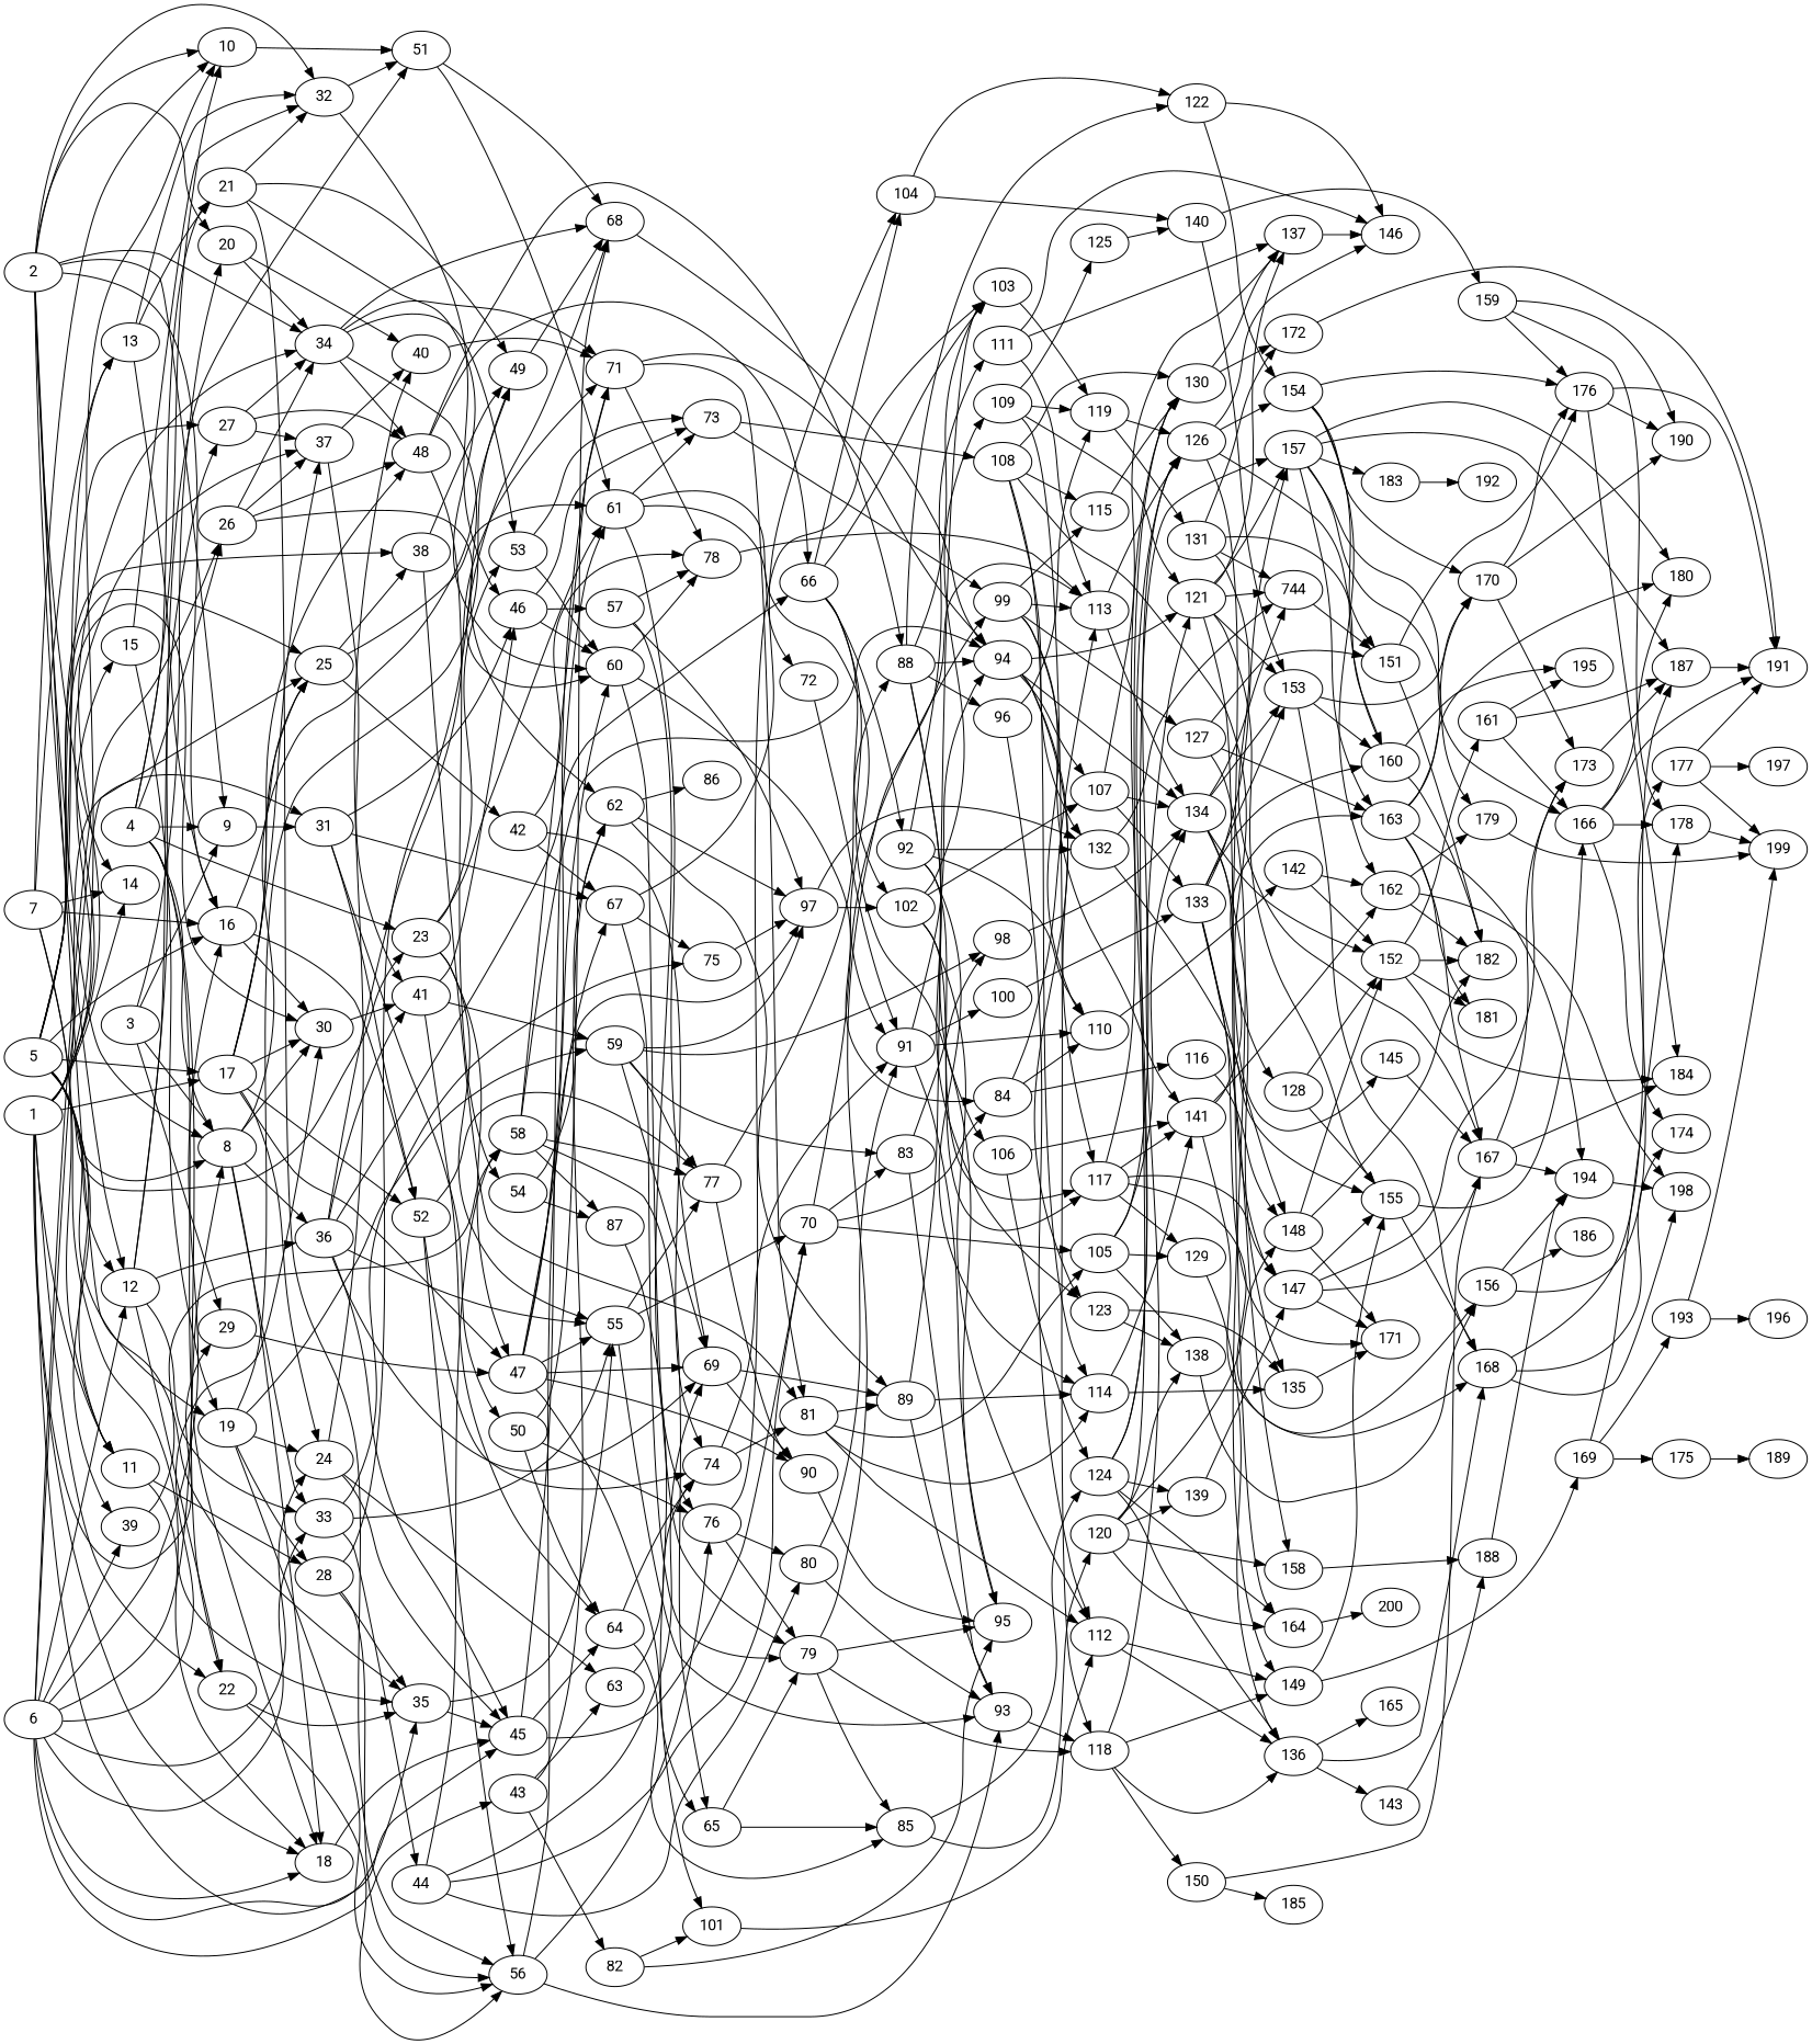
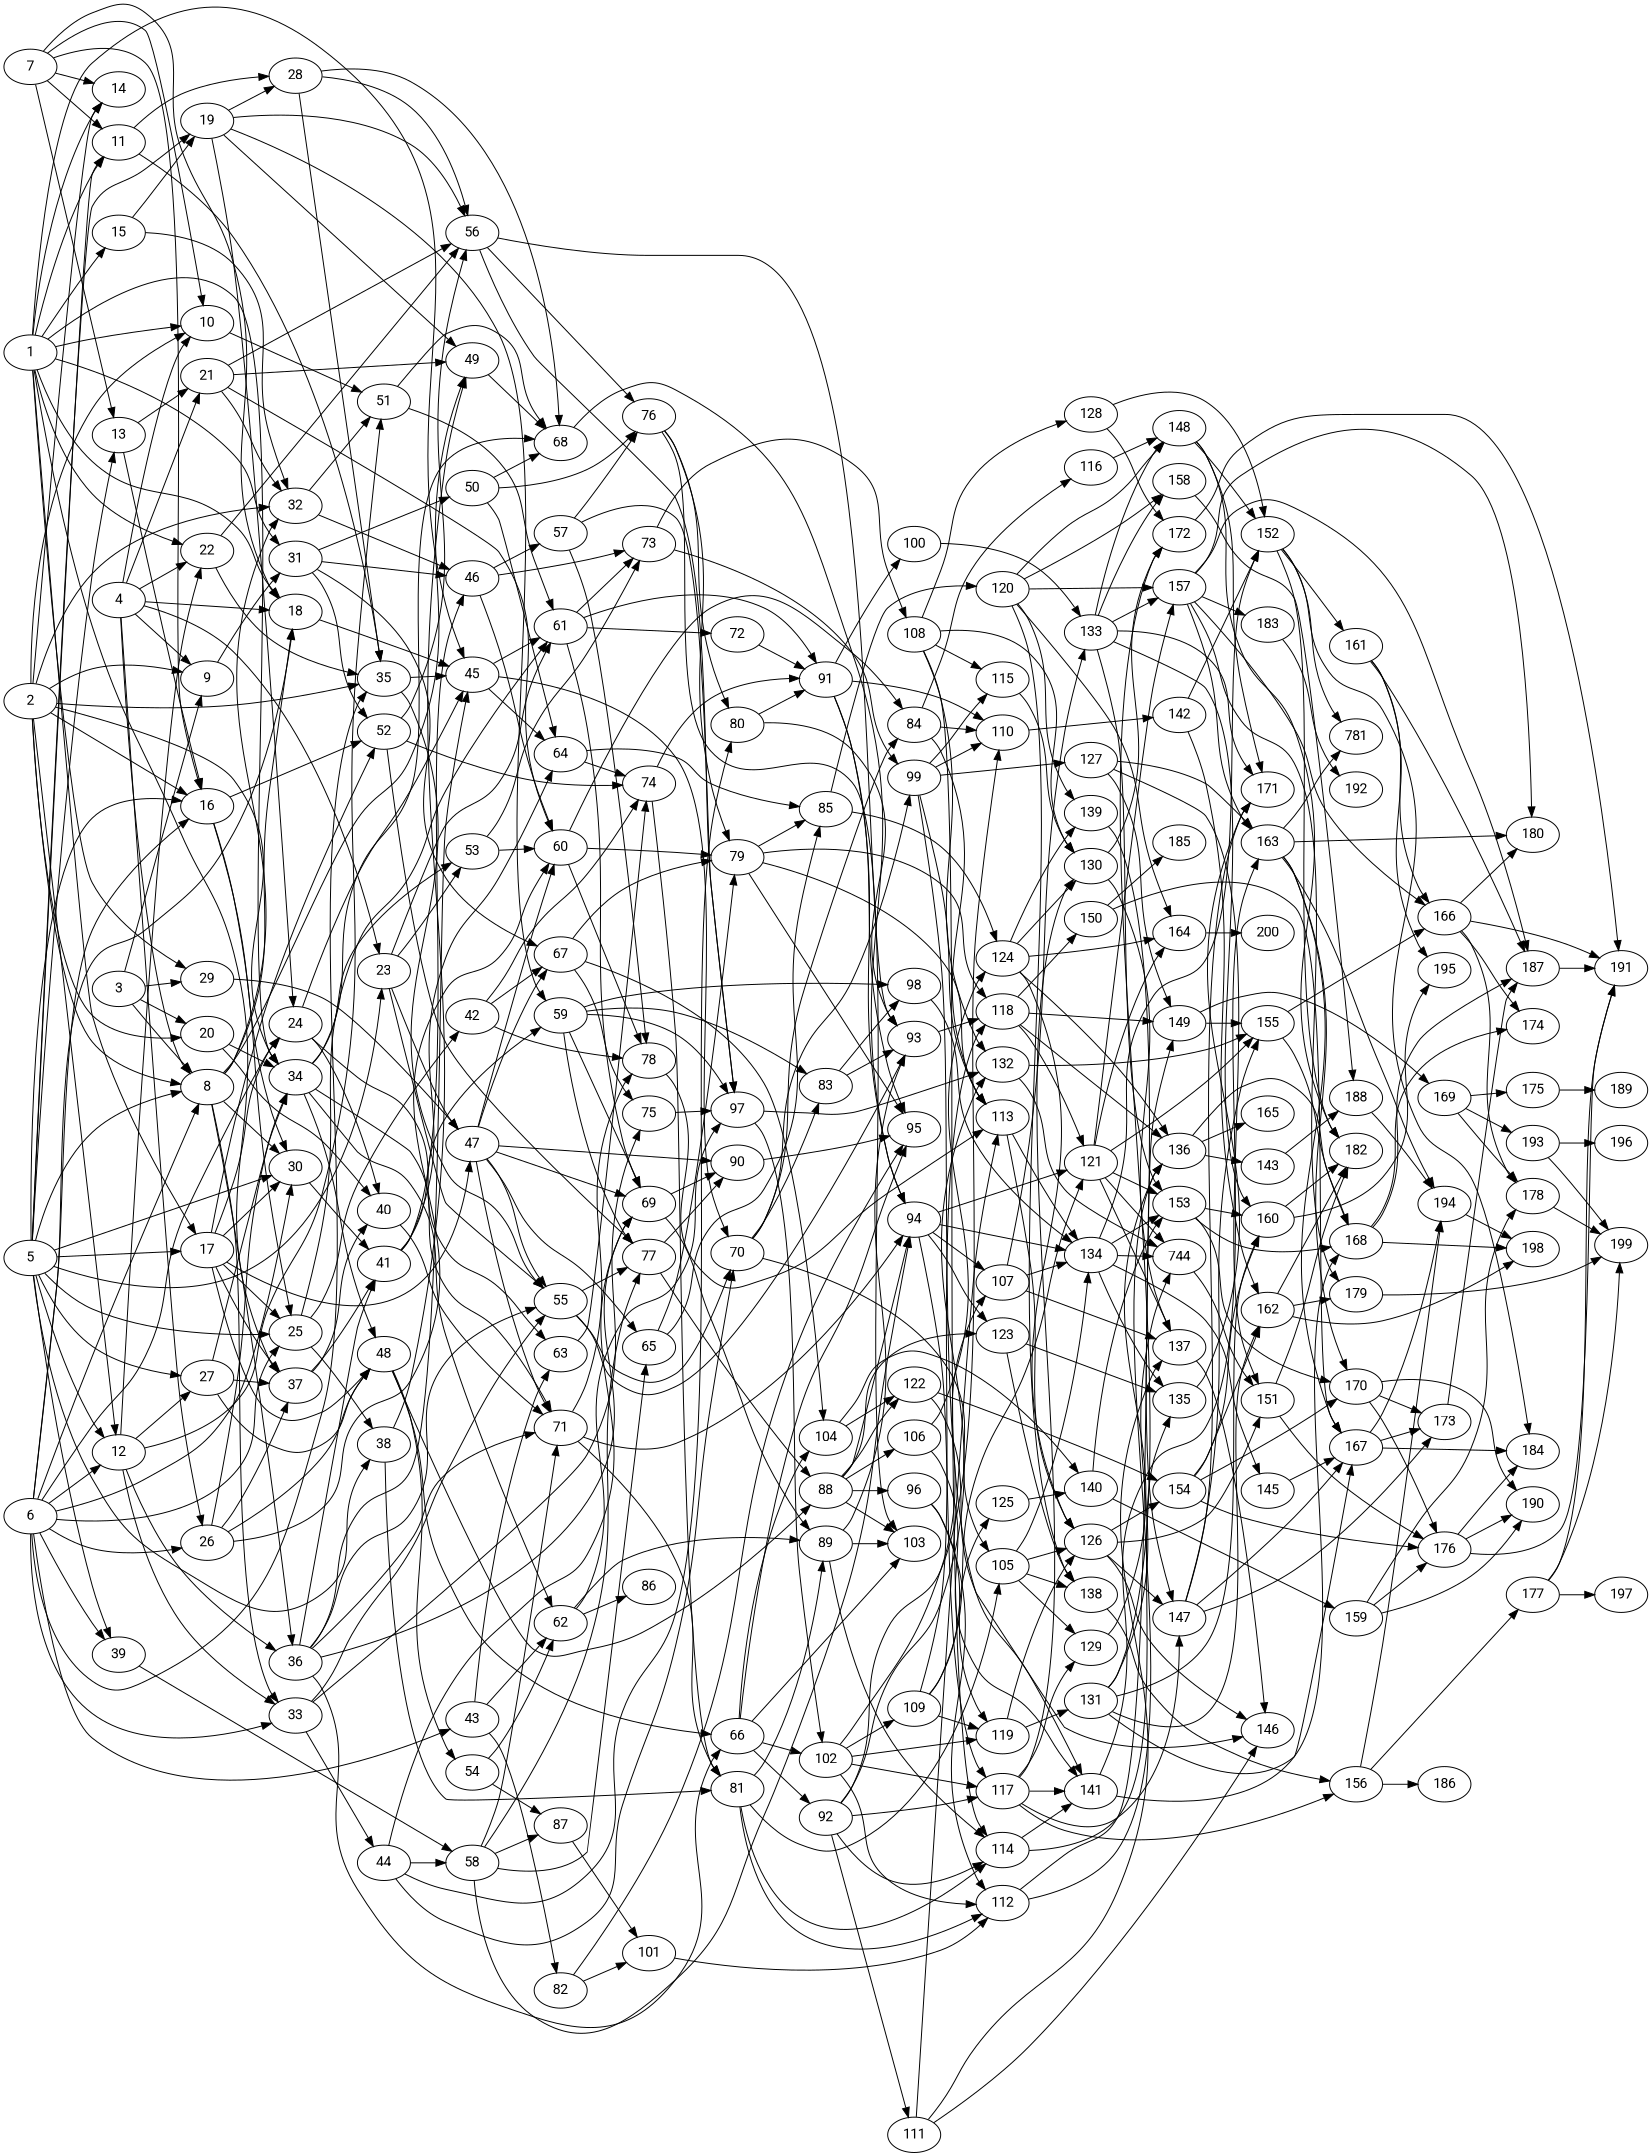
  digraph {
    fontname=Roboto
    rankdir=LR
    node [alpha=0.04 fontname=Roboto]
    edge [fontname=Roboto]
    1 [alpha=0.11]
    10 [alpha=0.17]
    11 [alpha=0.10]
    14 [alpha=0.17]
    15 [alpha=0.11]
    17 [alpha=0.07]
    18 [alpha=0.05]
    22 [alpha=0.06]
    29 [alpha=0.05]
    31 [alpha=0.15]
    34
    37 [alpha=0.17]
    45 [alpha=0.00]
    51 [alpha=0.00]
    35 [alpha=0.14]
    28 [alpha=0.19]
    32 [alpha=0.01]
    19 [alpha=0.02]
    25 [alpha=0.05]
    30 [alpha=0.19]
    24 [alpha=0.09]
    52
    47 [alpha=0.05]
    48 [alpha=0.15]
    56 [alpha=0.03]
    46 [alpha=0.18]
    50
    67 [alpha=0.01]
    53 [alpha=0.10]
    68 [alpha=0.09]
    62 [alpha=0.09]
    71 [alpha=0.20]
    40 [alpha=0.13]
    41 [alpha=0.08]
    61 [alpha=0.11]
    64
    70
    55 [alpha=0.00]
    49 [alpha=0.18]
    59 [alpha=0.11]
    38 [alpha=0.11]
    42 [alpha=0.17]
    63 [alpha=0.03]
    74 [alpha=0.12]
    77 [alpha=0.20]
    60
    69
    65 [alpha=0.16]
    90 [alpha=0.13]
    66
    54 [alpha=0.02]
    88 [alpha=0.10]
    76 [alpha=0.17]
    93 [alpha=0.03]
    97 [alpha=0.06]
    73 [alpha=0.02]
    57 [alpha=0.10]
    75 [alpha=0.03]
    79 [alpha=0.01]
    104 [alpha=0.18]
    94 [alpha=0.09]
    86 [alpha=0.07]
    89 [alpha=0.12]
    81 [alpha=0.05]
    78 [alpha=0.18]
    72 [alpha=0.09]
    91 [alpha=0.11]
    85 [alpha=0.14]
    83 [alpha=0.01]
    84 [alpha=0.05]
    105 [alpha=0.06]
    99 [alpha=0.17]
    2 [alpha=0.06]
    8 [alpha=0.19]
    9 [alpha=0.06]
    12 [alpha=0.11]
    16 [alpha=0.17]
    20 [alpha=0.19]
    33 [alpha=0.02]
    36 [alpha=0.13]
    27 [alpha=0.18]
    44 [alpha=0.17]
    3 [alpha=0.03]
    4 [alpha=0.03]
    21 [alpha=0.19]
    23 [alpha=0.18]
    26
    5 [alpha=0.03]
    13 [alpha=0.12]
    39 [alpha=0.12]
    58 [alpha=0.02]
    98 [alpha=0.18]
    112 [alpha=0.14]
    114 [alpha=0.11]
    87 [alpha=0.02]
    6 [alpha=0.03]
    43 [alpha=0.00]
    82 [alpha=0.03]
    80 [alpha=0.03]
    95 [alpha=0.16]
    101 [alpha=0.19]
    7 [alpha=0.19]
    92 [alpha=0.08]
    102 [alpha=0.07]
    103
    96 [alpha=0.10]
    106 [alpha=0.12]
    122 [alpha=0.10]
    123 [alpha=0.18]
    118 [alpha=0.12]
    132 [alpha=0.19]
    134 [alpha=0.08]
    113 [alpha=0.20]
    110 [alpha=0.11]
    116 [alpha=0.19]
    108 [alpha=0.10]
    100 [alpha=0.15]
    117 [alpha=0.05]
    107 [alpha=0.01]
    121 [alpha=0.13]
    140 [alpha=0.06]
    111 [alpha=0.08]
    119 [alpha=0.11]
    109
    126 [alpha=0.02]
    129 [alpha=0.12]
    138
    136 [alpha=0.15]
    149 [alpha=0.10]
    141 [alpha=0.05]
    135 [alpha=0.00]
    120 [alpha=0.08]
    124
    115 [alpha=0.01]
    127 [alpha=0.19]
    128 [alpha=0.16]
    130 [alpha=0.15]
    146 [alpha=0.14]
    154 [alpha=0.02]
    150 [alpha=0.15]
    n141 [alpha=0.20 label=744]
    155 [alpha=0.06]
    147
    156 [alpha=0.07]
    133 [alpha=0.02]
    137 [alpha=0.01]
    157 [alpha=0.00]
    164 [alpha=0.02]
    153 [alpha=0.06]
    152 [alpha=0.17]
    145
    151 [alpha=0.18]
    142 [alpha=0.08]
    148 [alpha=0.08]
    139 [alpha=0.18]
    158 [alpha=0.18]
    131 [alpha=0.11]
    125 [alpha=0.20]
    159 [alpha=0.10]
    163 [alpha=0.15]
    168 [alpha=0.05]
    162 [alpha=0.09]
    172
    143 [alpha=0.00]
    165 [alpha=0.08]
    169 [alpha=0.17]
    167 [alpha=0.10]
    185 [alpha=0.10]
    171 [alpha=0.08]
    182 [alpha=0.15]
    166 [alpha=0.16]
    179 [alpha=0.02]
    180 [alpha=0.18]
    183 [alpha=0.01]
    187 [alpha=0.17]
    188 [alpha=0.07]
    200 [alpha=0.03]
    160 [alpha=0.15]
    170 [alpha=0.20]
    176 [alpha=0.08]
    173 [alpha=0.12]
    177 [alpha=0.08]
    186 [alpha=0.20]
    194 [alpha=0.02]
-   181 [alpha=0.12]
+   181 [alpha=0.12 label=781]
    161 [alpha=0.07]
    184 [alpha=0.18]
    198 [alpha=0.14]
    174 [alpha=0.20]
    195
    178 [alpha=0.10]
    190 [alpha=0.20]
    191 [alpha=0.09]
    175 [alpha=0.13]
    193 [alpha=0.13]
    197 [alpha=0.06]
    199 [alpha=0.09]
    192 [alpha=0.10]
    189 [alpha=0.03]
    196 [alpha=0.09]
    1 -> 10
    1 -> 11
    1 -> 14
    1 -> 15
    1 -> 17
    1 -> 18
    1 -> 22
    1 -> 29
    1 -> 31
    1 -> 34
    1 -> 37
    1 -> 45
    10 -> 51
    11 -> 35
    11 -> 28
    15 -> 32
    15 -> 19
    17 -> 37
    17 -> 25
    17 -> 30
    17 -> 24
    17 -> 52
    17 -> 47
    17 -> 48
    18 -> 45
    22 -> 35
    22 -> 56
    29 -> 47
    31 -> 52
    31 -> 46
    31 -> 50
    31 -> 67
    34 -> 48
    34 -> 53
    34 -> 68
    34 -> 62
    34 -> 71
    37 -> 40
    37 -> 41
    45 -> 61
    45 -> 64
    45 -> 70
    51 -> 68
    51 -> 61
    35 -> 45
    35 -> 55
    28 -> 35
    28 -> 56
    28 -> 68
    32 -> 51
    32 -> 46
    19 -> 28
    19 -> 24
    19 -> 56
    19 -> 49
    19 -> 59
    25 -> 61
    25 -> 38
    25 -> 42
    30 -> 41
    24 -> 45
    24 -> 40
    24 -> 63
    52 -> 56
    52 -> 74
    52 -> 77
    47 -> 67
    47 -> 71
    47 -> 55
    47 -> 60
    47 -> 69
    47 -> 65
    47 -> 90
    48 -> 66
    48 -> 54
    48 -> 88
    56 -> 76
    56 -> 93
    56 -> 97
    46 -> 60
    46 -> 73
    46 -> 57
    50 -> 68
    50 -> 64
    50 -> 76
    67 -> 75
    67 -> 79
    67 -> 104
    53 -> 60
    53 -> 73
    68 -> 94
    62 -> 97
    62 -> 86
    62 -> 89
    71 -> 94
    71 -> 81
    71 -> 78
    40 -> 71
    41 -> 46
    41 -> 64
    41 -> 59
    61 -> 69
    61 -> 73
    61 -> 72
    61 -> 91
    64 -> 74
    64 -> 85
    70 -> 83
    70 -> 84
    70 -> 105
    70 -> 99
    55 -> 70
    55 -> 77
    55 -> 93
    49 -> 68
    59 -> 77
    59 -> 69
    59 -> 97
    59 -> 83
    59 -> 98
    38 -> 49
    38 -> 81
    42 -> 67
    42 -> 74
    42 -> 78
    63 -> 74
    74 -> 81
    74 -> 91
    77 -> 90
    77 -> 88
    60 -> 79
    60 -> 78
    60 -> 84
    69 -> 90
    69 -> 89
    65 -> 79
    65 -> 85
    90 -> 95
    66 -> 104
    66 -> 95
    66 -> 92
    66 -> 102
    66 -> 103
    54 -> 62
    54 -> 87
    88 -> 94
    88 -> 103
    88 -> 96
    88 -> 106
    88 -> 122
    88 -> 123
    76 -> 79
    76 -> 80
    76 -> 103
    93 -> 118
    97 -> 102
    97 -> 132
    73 -> 99
    73 -> 108
    57 -> 76
    57 -> 97
    57 -> 78
    75 -> 97
    79 -> 85
    79 -> 95
    79 -> 118
    79 -> 113
    104 -> 122
    104 -> 140
    94 -> 123
    94 -> 134
    94 -> 117
    94 -> 107
    94 -> 121
    89 -> 93
    89 -> 114
    89 -> 103
    81 -> 89
    81 -> 105
    81 -> 112
    81 -> 114
    78 -> 113
    72 -> 91
    91 -> 94
    91 -> 95
    91 -> 110
    91 -> 100
    85 -> 120
    85 -> 124
    83 -> 93
    83 -> 98
    84 -> 113
    84 -> 110
    84 -> 116
    105 -> 134
    105 -> 126
    105 -> 129
    105 -> 138
    99 -> 113
    99 -> 110
    99 -> 141
    99 -> 115
    99 -> 127
    2 -> 10
    2 -> 14
    2 -> 34
    2 -> 35
    2 -> 32
    2 -> 8
    2 -> 9
    2 -> 12
    2 -> 16
    2 -> 20
    8 -> 18
-   13 -> 32
+   8 -> 32
    8 -> 30
    8 -> 49
    8 -> 33
    8 -> 36
    9 -> 31
    12 -> 22
    12 -> 51
    12 -> 33
    12 -> 36
    12 -> 27
    16 -> 25
    16 -> 30
    16 -> 52
    20 -> 34
    20 -> 40
    33 -> 55
    33 -> 75
    33 -> 44
    36 -> 45
    36 -> 71
    36 -> 41
    36 -> 55
    36 -> 69
    36 -> 66
    27 -> 34
    27 -> 37
    27 -> 48
    44 -> 70
    44 -> 69
    44 -> 58
    44 -> 80
    3 -> 29
    3 -> 8
    3 -> 9
    3 -> 20
    4 -> 10
    4 -> 18
    4 -> 22
    4 -> 8
    4 -> 9
    4 -> 21
    4 -> 23
    4 -> 26
    21 -> 32
    21 -> 56
    21 -> 49
    21 -> 60
    23 -> 47
    23 -> 53
    23 -> 61
    23 -> 55
    26 -> 34
    26 -> 37
    26 -> 48
    26 -> 60
    5 -> 11
    5 -> 17
    5 -> 19
    5 -> 25
    5 -> 30
    5 -> 38
    5 -> 8
    5 -> 12
    5 -> 16
    5 -> 27
    5 -> 23
    5 -> 13
    5 -> 39
    13 -> 16
    13 -> 21
    39 -> 58
    58 -> 71
    58 -> 77
    58 -> 65
    58 -> 94
    58 -> 87
    98 -> 134
    112 -> 136
    112 -> 149
    114 -> 141
    114 -> 135
    87 -> 101
    6 -> 18
    6 -> 35
    6 -> 25
    6 -> 30
    6 -> 24
    6 -> 8
    6 -> 12
    6 -> 16
    6 -> 33
    6 -> 26
    6 -> 39
    6 -> 43
    43 -> 62
    43 -> 63
    43 -> 82
    82 -> 95
    82 -> 101
    80 -> 93
    80 -> 91
    101 -> 112
    7 -> 10
    7 -> 11
    7 -> 14
    7 -> 18
    7 -> 16
    7 -> 13
    92 -> 114
    92 -> 132
    92 -> 110
    92 -> 117
    92 -> 111
    102 -> 112
    102 -> 117
    102 -> 107
-   103 -> 119
+   102 -> 119
    102 -> 109
    96 -> 112
    96 -> 119
    106 -> 141
    106 -> 124
    122 -> 146
    122 -> 154
    123 -> 138
    123 -> 135
    118 -> 121
    118 -> 136
    118 -> 149
    118 -> 150
    132 -> n141
    132 -> 155
    134 -> 135
    134 -> n141
    134 -> 153
    134 -> 152
    134 -> 145
    113 -> 134
    113 -> 126
    110 -> 142
    116 -> 148
    108 -> 114
    108 -> 132
    108 -> 115
    108 -> 128
    108 -> 130
    100 -> 133
    117 -> 129
    117 -> 141
    117 -> 130
    117 -> 147
    117 -> 156
    107 -> 134
    107 -> 133
    107 -> 137
    121 -> n141
    121 -> 155
    121 -> 137
    121 -> 157
    121 -> 164
    121 -> 153
    140 -> 153
    140 -> 159
    111 -> 113
    111 -> 146
    111 -> 137
    119 -> 126
    119 -> 131
    109 -> 118
    109 -> 121
    109 -> 119
    109 -> 125
    126 -> 146
    126 -> 154
    126 -> 147
    126 -> 151
    129 -> 136
    138 -> 156
    136 -> 168
    136 -> 143
    136 -> 165
    149 -> 155
    149 -> 169
    141 -> 163
    141 -> 168
-   141 -> 162
+   131 -> 162
    135 -> 171
    120 -> 138
    120 -> 157
    120 -> 164
    120 -> 148
    120 -> 139
    120 -> 158
    124 -> 126
    124 -> 136
    124 -> 130
    124 -> 164
    124 -> 139
    115 -> 130
    127 -> 149
    127 -> 151
    127 -> 163
-   128 -> 155
+   128 -> 172
    128 -> 152
    130 -> 137
    130 -> 172
    154 -> 162
    154 -> 160
    154 -> 170
    154 -> 176
    150 -> 167
    150 -> 185
    n141 -> 151
    155 -> 168
    155 -> 166
    147 -> 155
    147 -> 167
    147 -> 171
    147 -> 173
    156 -> 177
    156 -> 186
    156 -> 194
    133 -> 157
    133 -> 153
    133 -> 148
    133 -> 158
    133 -> 171
    133 -> 160
    137 -> 146
    157 -> 163
    157 -> 166
    157 -> 179
    157 -> 180
    157 -> 183
    157 -> 187
    164 -> 200
    153 -> 168
    153 -> 160
    153 -> 170
    152 -> 182
    152 -> 181
    152 -> 161
    152 -> 184
    145 -> 167
    151 -> 182
    151 -> 176
    142 -> 152
    142 -> 162
    148 -> 152
    148 -> 171
    148 -> 182
    139 -> 147
    158 -> 188
    131 -> n141
    131 -> 172
    131 -> 167
    131 -> 160
    125 -> 140
    159 -> 176
    159 -> 178
    159 -> 190
    163 -> 167
    163 -> 180
    163 -> 170
    163 -> 194
    163 -> 181
    168 -> 187
    168 -> 198
    168 -> 174
    162 -> 182
    162 -> 179
    162 -> 198
    172 -> 191
    143 -> 188
    169 -> 178
    169 -> 175
    169 -> 193
    167 -> 173
    167 -> 194
    167 -> 184
    166 -> 180
    166 -> 174
    166 -> 178
    166 -> 191
    179 -> 199
    183 -> 192
    187 -> 191
    188 -> 194
    160 -> 182
    160 -> 195
    170 -> 176
    170 -> 173
    170 -> 190
    176 -> 184
    176 -> 190
    176 -> 191
    173 -> 187
    177 -> 191
    177 -> 197
    177 -> 199
    194 -> 198
    161 -> 166
    161 -> 187
    161 -> 195
    178 -> 199
    175 -> 189
    193 -> 199
    193 -> 196
  }
